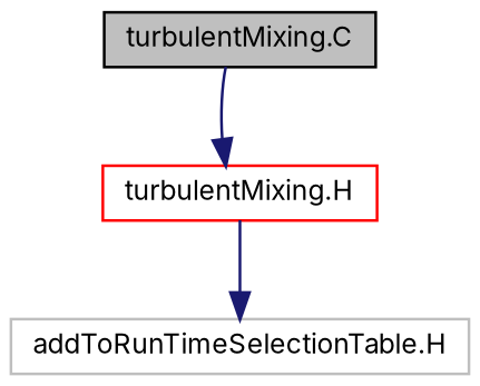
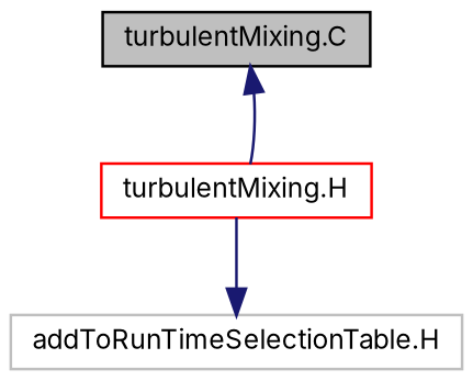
  digraph {
    fontname=Inter
    node [fontname=Inter fontsize=10 shape=record]
    edge [color=midnightblue fontname=Inter fontsize=10 labelfontname=Helvetica labelfontsize=10 style=solid]
    n1 [color=black fillcolor=grey75 fontcolor=black height=0.2 label="turbulentMixing.C" style=filled width=0.4]
    n2 [color=red height=0.2 label="turbulentMixing.H" width=0.4]
    n3 [color=grey75 height=0.2 label="addToRunTimeSelectionTable.H" width=0.4]
-   n1 -> n2
+   n2 -> n1
    n2 -> n3
  }
